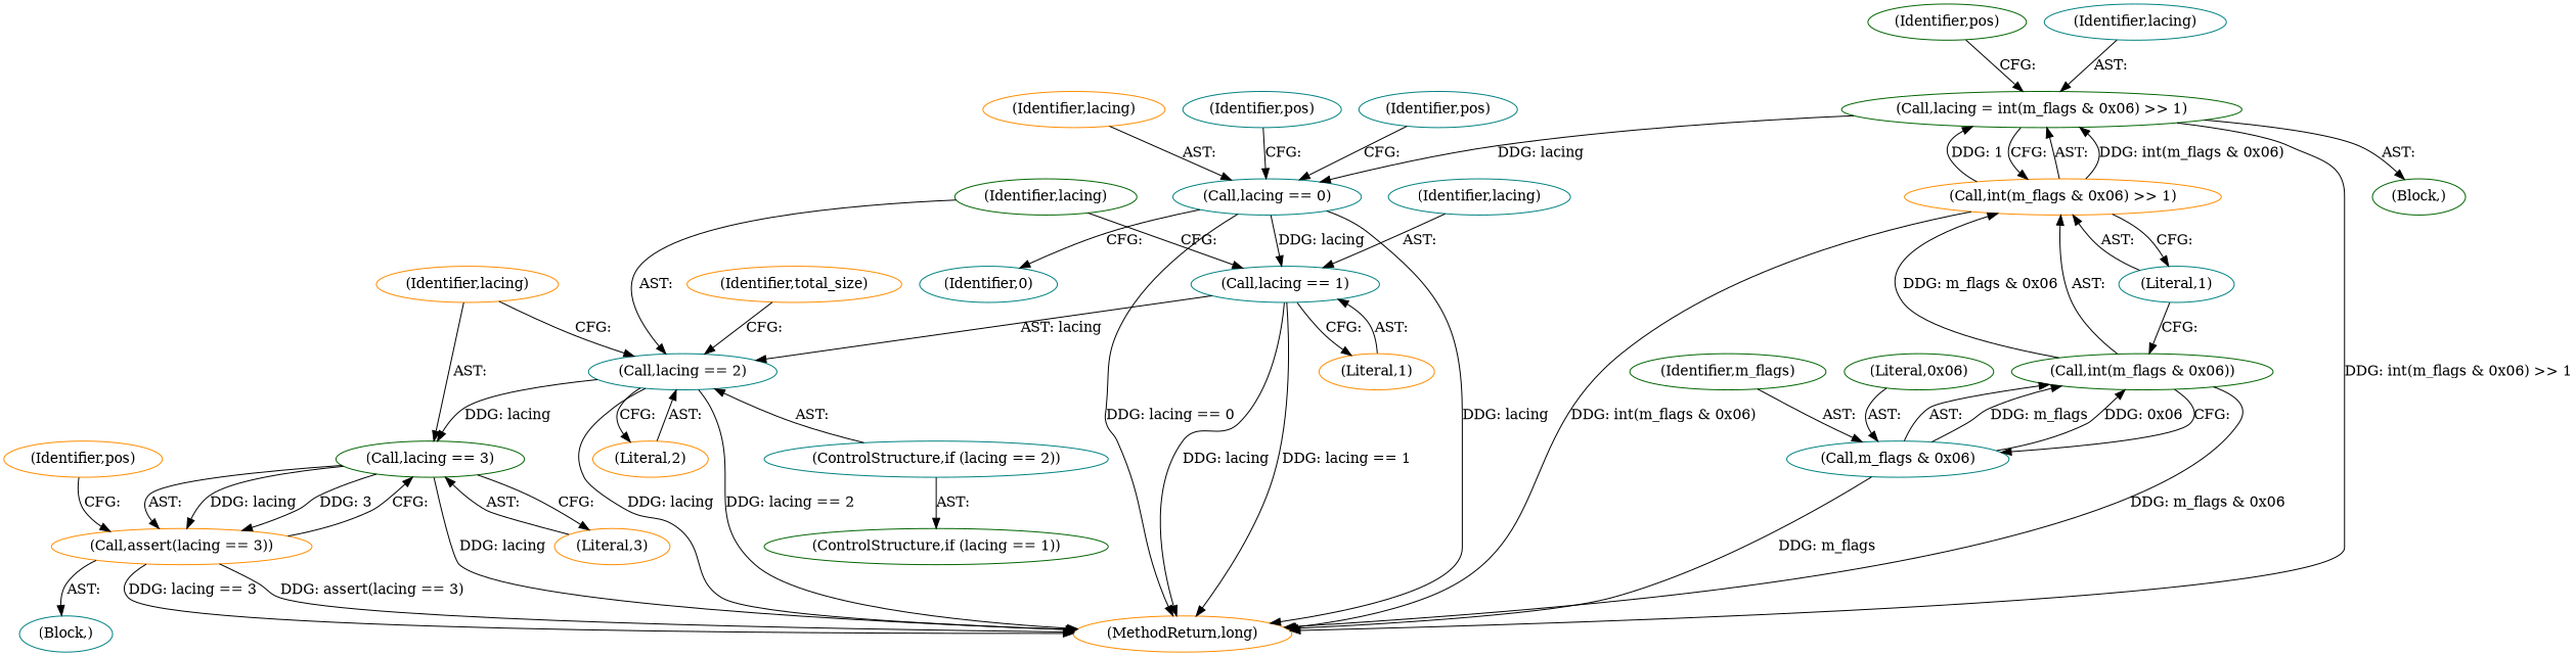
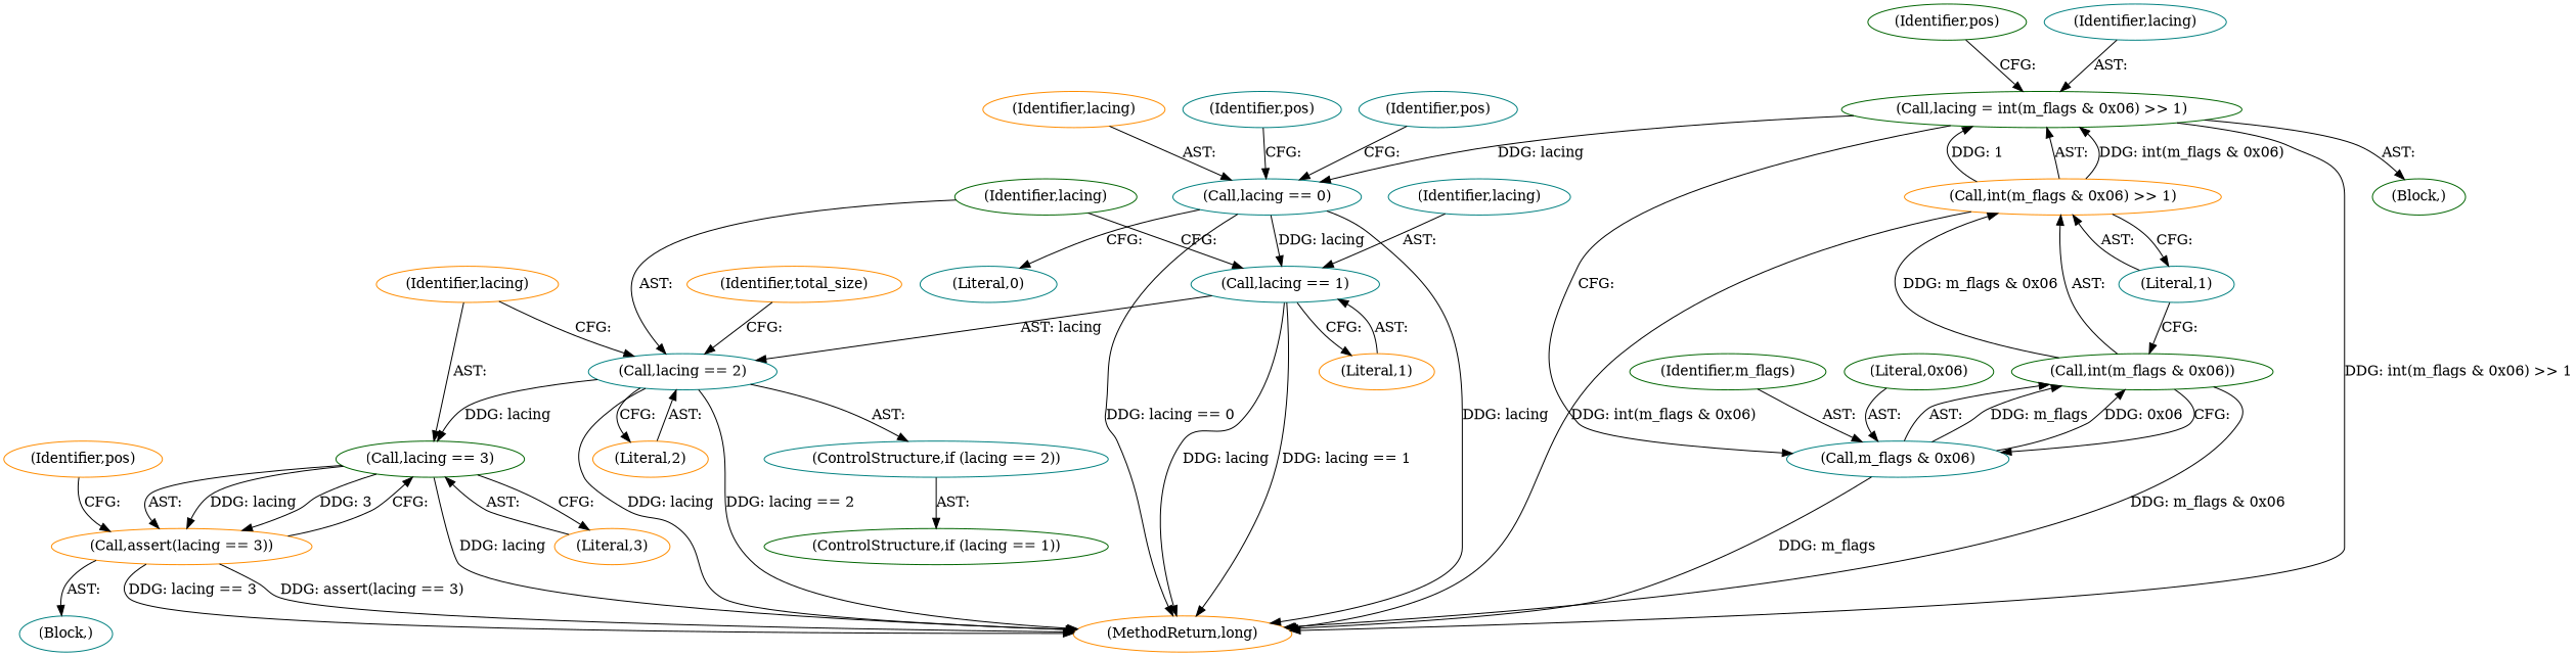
  digraph {
    node [color=teal]
    n1 [label="(Call,lacing == 0)"]
    n2 [label="(Call,lacing == 1)"]
-   n3 [label="(Identifier,0)"]
+   n3 [label="(Literal,0)"]
    n4 [color=darkorange label="(MethodReturn,long)"]
    n5 [label="(Call,lacing == 2)"]
    n6 [color=darkorange label="(Literal,1)"]
    n7 [color=darkgreen label="(Call,lacing = int(m_flags & 0x06) >> 1)"]
    n8 [color=darkorange label="(Call,int(m_flags & 0x06) >> 1)"]
    n9 [color=darkgreen label="(Block,)"]
    n10 [label="(Literal,1)"]
    n11 [color=darkgreen label="(Call,int(m_flags & 0x06))"]
    n12 [label="(Call,m_flags & 0x06)"]
    n13 [color=darkgreen label="(Literal,0x06)"]
    n14 [color=darkgreen label="(Call,lacing == 3)"]
    n15 [color=darkorange label="(Literal,2)"]
    n16 [label="(ControlStructure,if (lacing == 2))"]
    n17 [color=darkgreen label="(ControlStructure,if (lacing == 1))"]
    n18 [color=darkorange label="(Call,assert(lacing == 3))"]
    n19 [color=darkorange label="(Literal,3)"]
    n20 [label="(Block,)"]
    n21 [color=darkorange label="(Identifier,lacing)"]
    n22 [label="(Identifier,pos)"]
    n23 [color=darkgreen label="(Identifier,pos)"]
    n24 [color=darkgreen label="(Identifier,m_flags)"]
    n25 [label="(Identifier,lacing)"]
    n26 [color=darkorange label="(Identifier,total_size)"]
    n27 [label="(Identifier,pos)"]
    n28 [color=darkorange label="(Identifier,pos)"]
    n29 [color=darkorange label="(Identifier,lacing)"]
    n30 [color=darkgreen label="(Identifier,lacing)"]
    n31 [label="(Identifier,lacing)"]
    n1 -> n2 [label="DDG: lacing"]
    n1 -> n3 [label="CFG: "]
    n1 -> n4 [label="DDG: lacing"]
    n1 -> n4 [label="DDG: lacing == 0"]
    n2 -> n4 [label="DDG: lacing == 1"]
    n2 -> n4 [label="DDG: lacing"]
    n2 -> n5 [label="AST: lacing"]
    n2 -> n6 [label="CFG: "]
    n5 -> n4 [label="DDG: lacing"]
    n5 -> n4 [label="DDG: lacing == 2"]
    n5 -> n14 [label="DDG: lacing"]
    n5 -> n15 [label="CFG: "]
-   n16 -> n5 [label="AST: "]
+   n5 -> n16 [label="AST: "]
    n6 -> n2 [label="AST: "]
    n7 -> n1 [label="DDG: lacing"]
    n7 -> n4 [label="DDG: int(m_flags & 0x06) >> 1"]
-   n7 -> n8 [label="CFG: "]
+   n7 -> n12 [label="CFG: "]
    n7 -> n9 [label="AST: "]
    n8 -> n4 [label="DDG: int(m_flags & 0x06)"]
    n8 -> n7 [label="AST: "]
    n8 -> n7 [label="DDG: int(m_flags & 0x06)"]
    n8 -> n7 [label="DDG: 1"]
    n8 -> n10 [label="CFG: "]
    n10 -> n8 [label="AST: "]
    n10 -> n11 [label="CFG: "]
    n11 -> n4 [label="DDG: m_flags & 0x06"]
    n11 -> n8 [label="AST: "]
    n11 -> n8 [label="DDG: m_flags & 0x06"]
    n11 -> n12 [label="CFG: "]
    n12 -> n4 [label="DDG: m_flags"]
    n12 -> n11 [label="AST: "]
    n12 -> n11 [label="DDG: m_flags"]
    n12 -> n11 [label="DDG: 0x06"]
    n13 -> n12 [label="AST: "]
    n14 -> n4 [label="DDG: lacing"]
    n14 -> n18 [label="AST: "]
    n14 -> n18 [label="DDG: lacing"]
    n14 -> n18 [label="DDG: 3"]
    n14 -> n19 [label="CFG: "]
    n15 -> n5 [label="AST: "]
    n16 -> n17 [label="AST: "]
    n18 -> n4 [label="DDG: lacing == 3"]
    n18 -> n4 [label="DDG: assert(lacing == 3)"]
    n18 -> n14 [label="CFG: "]
    n18 -> n20 [label="AST: "]
    n19 -> n14 [label="AST: "]
    n21 -> n1 [label="AST: "]
    n22 -> n1 [label="CFG: "]
    n23 -> n7 [label="CFG: "]
    n24 -> n12 [label="AST: "]
    n25 -> n7 [label="AST: "]
    n26 -> n5 [label="CFG: "]
    n27 -> n1 [label="CFG: "]
    n28 -> n18 [label="CFG: "]
    n29 -> n5 [label="CFG: "]
    n29 -> n14 [label="AST: "]
    n30 -> n2 [label="CFG: "]
    n30 -> n5 [label="AST: "]
    n31 -> n2 [label="AST: "]
  }
